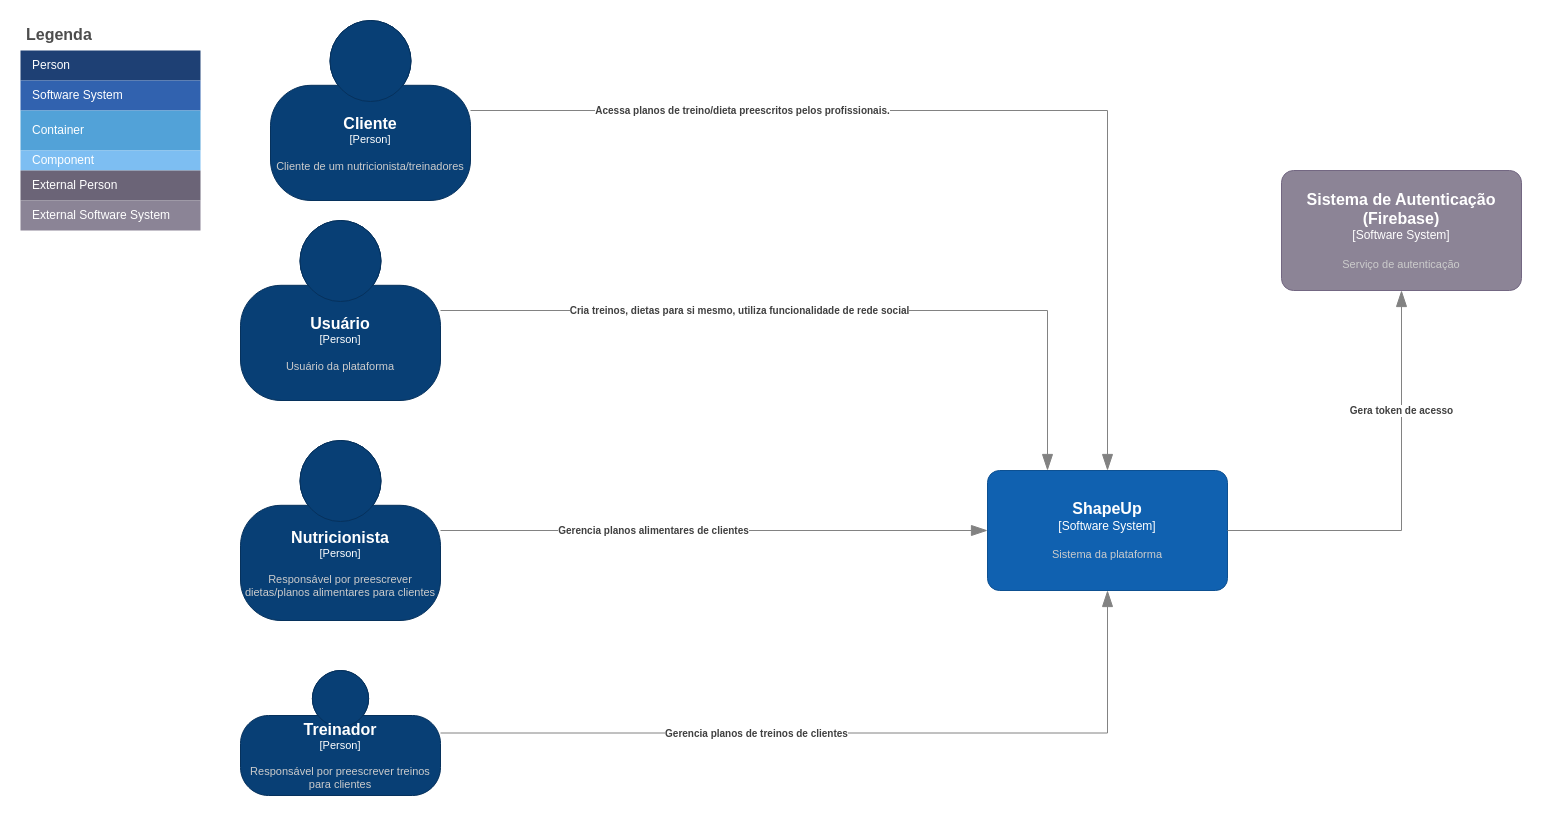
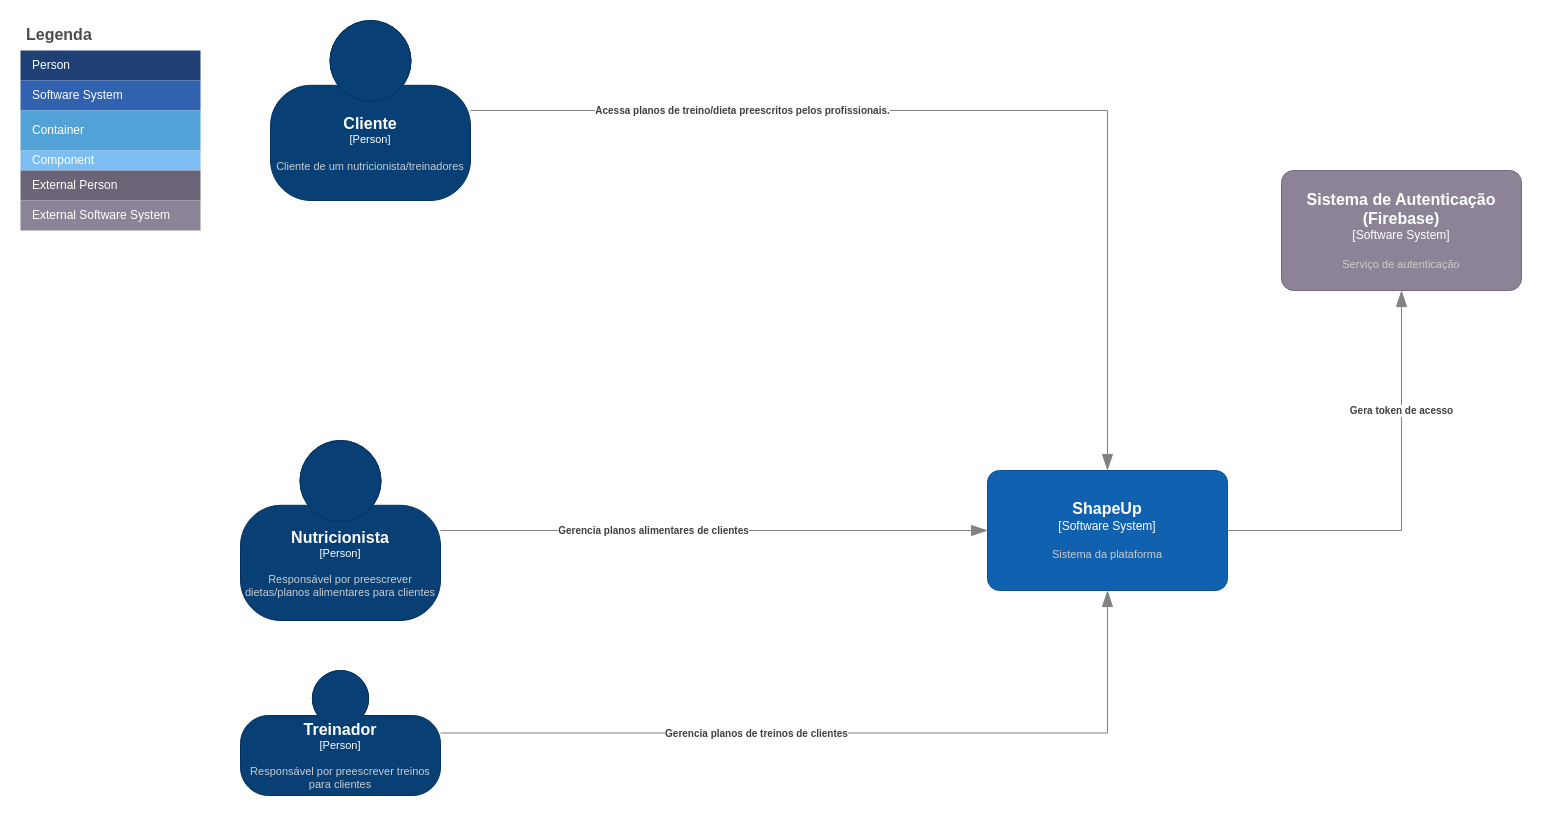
  <mxCell id="0" />
  <mxCell id="1" parent="0" />
- <mxCell id="2" value="&lt;font style=&quot;font-size: 16px&quot;&gt;&lt;b&gt;Usuário&lt;/b&gt;&lt;/font&gt;&lt;div&gt;[Person]&lt;/div&gt;&lt;br&gt;&lt;div&gt;&lt;font style=&quot;font-size: 11px&quot;&gt;&lt;font color=&quot;#cccccc&quot;&gt;Usuário da plataforma&lt;/font&gt;&lt;/div&gt;" style="html=1;fontSize=11;dashed=0;whiteSpace=wrap;fillColor=#083F75;strokeColor=#06315C;fontColor=#ffffff;shape=mxgraph.c4.person2;align=center;metaEdit=1;points=[[0.5,0,0],[1,0.5,0],[1,0.75,0],[0.75,1,0],[0.5,1,0],[0.25,1,0],[0,0.75,0],[0,0.5,0]];resizable=0;" parent="1" vertex="1"><mxGeometry x="240" y="220" width="200" height="180" as="geometry" /></mxCell>
  <mxCell id="3" value="&lt;font style=&quot;font-size: 16px&quot;&gt;&lt;b&gt;Nutricionista&lt;/b&gt;&lt;/font&gt;&lt;div&gt;[Person]&lt;/div&gt;&lt;br&gt;&lt;div&gt;&lt;font style=&quot;font-size: 11px&quot;&gt;&lt;font color=&quot;#cccccc&quot;&gt;Responsável por preescrever dietas/planos alimentares para clientes&lt;/font&gt;&lt;/div&gt;" style="html=1;fontSize=11;dashed=0;whiteSpace=wrap;fillColor=#083F75;strokeColor=#06315C;fontColor=#ffffff;shape=mxgraph.c4.person2;align=center;metaEdit=1;points=[[0.5,0,0],[1,0.5,0],[1,0.75,0],[0.75,1,0],[0.5,1,0],[0.25,1,0],[0,0.75,0],[0,0.5,0]];resizable=0;" parent="1" vertex="1"><mxGeometry x="240" y="440" width="200" height="180" as="geometry" /></mxCell>
  <mxCell id="4" value="&lt;font style=&quot;font-size: 16px&quot;&gt;&lt;b&gt;Treinador&lt;/b&gt;&lt;/font&gt;&lt;div&gt;[Person]&lt;/div&gt;&lt;br&gt;&lt;div&gt;&lt;font style=&quot;font-size: 11px&quot;&gt;&lt;font color=&quot;#cccccc&quot;&gt;Responsável por preescrever treinos para clientes&lt;/font&gt;&lt;/div&gt;" style="html=1;fontSize=11;dashed=0;whiteSpace=wrap;fillColor=#083F75;strokeColor=#06315C;fontColor=#ffffff;shape=mxgraph.c4.person2;align=center;metaEdit=1;points=[[0.5,0,0],[1,0.5,0],[1,0.75,0],[0.75,1,0],[0.5,1,0],[0.25,1,0],[0,0.75,0],[0,0.5,0]];resizable=0;" parent="1" vertex="1"><mxGeometry x="240" y="670" width="200" height="125" as="geometry" /></mxCell>
  <mxCell id="5" value="&lt;font style=&quot;font-size: 16px&quot;&gt;&lt;b&gt;Cliente&lt;/b&gt;&lt;/font&gt;&lt;div&gt;[Person]&lt;/div&gt;&lt;br&gt;&lt;div&gt;&lt;font style=&quot;font-size: 11px&quot;&gt;&lt;font color=&quot;#cccccc&quot;&gt;Cliente de um nutricionista/treinadores&lt;/font&gt;&lt;/div&gt;" style="html=1;fontSize=11;dashed=0;whiteSpace=wrap;fillColor=#083F75;strokeColor=#06315C;fontColor=#ffffff;shape=mxgraph.c4.person2;align=center;metaEdit=1;points=[[0.5,0,0],[1,0.5,0],[1,0.75,0],[0.75,1,0],[0.5,1,0],[0.25,1,0],[0,0.75,0],[0,0.5,0]];resizable=0;" parent="1" vertex="1"><mxGeometry x="270" y="20" width="200" height="180" as="geometry" /></mxCell>
  <mxCell id="6" value="&lt;font style=&quot;font-size: 16px&quot;&gt;&lt;b&gt;Sistema de Autenticação (Firebase)&lt;/b&gt;&lt;/font&gt;&lt;div&gt;[Software System]&lt;/div&gt;&lt;br&gt;&lt;div&gt;&lt;font style=&quot;font-size: 11px&quot;&gt;&lt;font color=&quot;#cccccc&quot;&gt;Serviço de autenticação&lt;/font&gt;&lt;/div&gt;" style="rounded=1;whiteSpace=wrap;html=1;labelBackgroundColor=none;fillColor=#8C8496;fontColor=#ffffff;align=center;arcSize=10;strokeColor=#736782;metaEdit=1;resizable=0;points=[[0.25,0,0],[0.5,0,0],[0.75,0,0],[1,0.25,0],[1,0.5,0],[1,0.75,0],[0.75,1,0],[0.5,1,0],[0.25,1,0],[0,0.75,0],[0,0.5,0],[0,0.25,0]];" parent="1" vertex="1"><mxGeometry x="1281" y="170" width="240" height="120" as="geometry" /></mxCell>
  <mxCell id="7" value="&lt;font style=&quot;font-size: 16px&quot;&gt;&lt;b&gt;ShapeUp&lt;/b&gt;&lt;/font&gt;&lt;div&gt;[Software System]&lt;/div&gt;&lt;br&gt;&lt;div&gt;&lt;font style=&quot;font-size: 11px&quot;&gt;&lt;font color=&quot;#cccccc&quot;&gt;Sistema da plataforma&lt;/font&gt;&lt;/div&gt;" style="rounded=1;whiteSpace=wrap;html=1;labelBackgroundColor=none;fillColor=#1061B0;fontColor=#ffffff;align=center;arcSize=10;strokeColor=#0D5091;metaEdit=1;resizable=0;points=[[0.25,0,0],[0.5,0,0],[0.75,0,0],[1,0.25,0],[1,0.5,0],[1,0.75,0],[0.75,1,0],[0.5,1,0],[0.25,1,0],[0,0.75,0],[0,0.5,0],[0,0.25,0]];" parent="1" vertex="1"><mxGeometry x="987" y="470" width="240" height="120" as="geometry" /></mxCell>
  <mxCell id="8" value="Legenda" style="shape=table;startSize=30;container=1;collapsible=0;childLayout=tableLayout;fontSize=16;align=left;verticalAlign=top;fillColor=none;strokeColor=none;fontColor=#4D4D4D;fontStyle=1;spacingLeft=6;spacing=0;resizable=0;" parent="1" vertex="1"><mxGeometry y="20" width="180" height="210" as="geometry" x="20" /></mxCell>
  <mxCell id="9" value="" style="shape=tableRow;horizontal=0;startSize=0;swimlaneHead=0;swimlaneBody=0;strokeColor=inherit;top=0;left=0;bottom=0;right=0;collapsible=0;dropTarget=0;fillColor=none;points=[[0,0.5],[1,0.5]];portConstraint=eastwest;fontSize=12;" parent="8" vertex="1"><mxGeometry y="30" width="180" height="30" as="geometry" /></mxCell>
  <mxCell id="10" value="Person" style="shape=partialRectangle;html=1;whiteSpace=wrap;connectable=0;strokeColor=inherit;overflow=hidden;fillColor=#1E4074;top=0;left=0;bottom=0;right=0;pointerEvents=1;fontSize=12;align=left;fontColor=#FFFFFF;gradientColor=none;spacingLeft=10;spacingRight=4;" parent="9" vertex="1"><mxGeometry width="180" height="30" as="geometry"><mxRectangle width="180" height="30" as="alternateBounds" /></mxGeometry></mxCell>
  <mxCell id="11" value="" style="shape=tableRow;horizontal=0;startSize=0;swimlaneHead=0;swimlaneBody=0;strokeColor=inherit;top=0;left=0;bottom=0;right=0;collapsible=0;dropTarget=0;fillColor=none;points=[[0,0.5],[1,0.5]];portConstraint=eastwest;fontSize=12;" parent="8" vertex="1"><mxGeometry y="60" width="180" height="30" as="geometry" /></mxCell>
  <mxCell id="12" value="Software System" style="shape=partialRectangle;html=1;whiteSpace=wrap;connectable=0;strokeColor=inherit;overflow=hidden;fillColor=#3162AF;top=0;left=0;bottom=0;right=0;pointerEvents=1;fontSize=12;align=left;fontColor=#FFFFFF;gradientColor=none;spacingLeft=10;spacingRight=4;" parent="11" vertex="1"><mxGeometry width="180" height="30" as="geometry"><mxRectangle width="180" height="30" as="alternateBounds" /></mxGeometry></mxCell>
  <mxCell id="13" value="" style="shape=tableRow;horizontal=0;startSize=0;swimlaneHead=0;swimlaneBody=0;strokeColor=inherit;top=0;left=0;bottom=0;right=0;collapsible=0;dropTarget=0;fillColor=none;points=[[0,0.5],[1,0.5]];portConstraint=eastwest;fontSize=12;" parent="8" vertex="1"><mxGeometry y="90" width="180" height="40" as="geometry" /></mxCell>
  <mxCell id="14" value="Container" style="shape=partialRectangle;html=1;whiteSpace=wrap;connectable=0;strokeColor=inherit;overflow=hidden;fillColor=#52a2d8;top=0;left=0;bottom=0;right=0;pointerEvents=1;fontSize=12;align=left;fontColor=#FFFFFF;gradientColor=none;spacingLeft=10;spacingRight=4;" parent="13" vertex="1"><mxGeometry width="180" height="40" as="geometry"><mxRectangle width="180" height="40" as="alternateBounds" /></mxGeometry></mxCell>
  <mxCell id="15" value="" style="shape=tableRow;horizontal=0;startSize=0;swimlaneHead=0;swimlaneBody=0;strokeColor=inherit;top=0;left=0;bottom=0;right=0;collapsible=0;dropTarget=0;fillColor=none;points=[[0,0.5],[1,0.5]];portConstraint=eastwest;fontSize=12;" parent="8" vertex="1"><mxGeometry y="130" width="180" height="20" as="geometry" /></mxCell>
  <mxCell id="16" value="Component" style="shape=partialRectangle;html=1;whiteSpace=wrap;connectable=0;strokeColor=inherit;overflow=hidden;fillColor=#7dbef2;top=0;left=0;bottom=0;right=0;pointerEvents=1;fontSize=12;align=left;fontColor=#FFFFFF;gradientColor=none;spacingLeft=10;spacingRight=4;" parent="15" vertex="1"><mxGeometry width="180" height="20" as="geometry"><mxRectangle width="180" height="20" as="alternateBounds" /></mxGeometry></mxCell>
  <mxCell id="17" value="" style="shape=tableRow;horizontal=0;startSize=0;swimlaneHead=0;swimlaneBody=0;strokeColor=inherit;top=0;left=0;bottom=0;right=0;collapsible=0;dropTarget=0;fillColor=none;points=[[0,0.5],[1,0.5]];portConstraint=eastwest;fontSize=12;" parent="8" vertex="1"><mxGeometry y="150" width="180" height="30" as="geometry" /></mxCell>
  <mxCell id="18" value="External Person" style="shape=partialRectangle;html=1;whiteSpace=wrap;connectable=0;strokeColor=inherit;overflow=hidden;fillColor=#6b6477;top=0;left=0;bottom=0;right=0;pointerEvents=1;fontSize=12;align=left;fontColor=#FFFFFF;gradientColor=none;spacingLeft=10;spacingRight=4;" parent="17" vertex="1"><mxGeometry width="180" height="30" as="geometry"><mxRectangle width="180" height="30" as="alternateBounds" /></mxGeometry></mxCell>
  <mxCell id="19" value="" style="shape=tableRow;horizontal=0;startSize=0;swimlaneHead=0;swimlaneBody=0;strokeColor=inherit;top=0;left=0;bottom=0;right=0;collapsible=0;dropTarget=0;fillColor=none;points=[[0,0.5],[1,0.5]];portConstraint=eastwest;fontSize=12;" parent="8" vertex="1"><mxGeometry y="180" width="180" height="30" as="geometry" /></mxCell>
  <mxCell id="20" value="External Software System" style="shape=partialRectangle;html=1;whiteSpace=wrap;connectable=0;strokeColor=inherit;overflow=hidden;fillColor=#8b8496;top=0;left=0;bottom=0;right=0;pointerEvents=1;fontSize=12;align=left;fontColor=#FFFFFF;gradientColor=none;spacingLeft=10;spacingRight=4;" parent="19" vertex="1"><mxGeometry width="180" height="30" as="geometry"><mxRectangle width="180" height="30" as="alternateBounds" /></mxGeometry></mxCell>
  <mxCell id="21" value="&lt;div style=&quot;text-align: left&quot;&gt;&lt;div style=&quot;text-align: center&quot;&gt;&lt;b&gt;Gerencia planos de treinos de clientes&lt;/b&gt;&lt;/div&gt;" style="endArrow=blockThin;html=1;fontSize=10;fontColor=#404040;strokeWidth=1;endFill=1;strokeColor=#828282;elbow=vertical;metaEdit=1;endSize=14;startSize=14;jumpStyle=arc;jumpSize=16;rounded=0;edgeStyle=orthogonalEdgeStyle;exitX=1;exitY=0.5;exitDx=0;exitDy=0;exitPerimeter=0;entryX=0.5;entryY=1;entryDx=0;entryDy=0;entryPerimeter=0;" parent="1" source="4" target="7" edge="1"><mxGeometry x="-0.22" width="240" relative="1" as="geometry"><mxPoint x="570" y="760" as="sourcePoint" /><mxPoint x="810" y="760" as="targetPoint" /><mxPoint as="offset" /></mxGeometry></mxCell>
  <mxCell id="22" value="&lt;div style=&quot;text-align: left&quot;&gt;&lt;div style=&quot;text-align: center&quot;&gt;&lt;b&gt;Gerencia planos alimentares de clientes&lt;/b&gt;&lt;/div&gt;" style="endArrow=blockThin;html=1;fontSize=10;fontColor=#404040;strokeWidth=1;endFill=1;strokeColor=#828282;elbow=vertical;metaEdit=1;endSize=14;startSize=14;jumpStyle=arc;jumpSize=16;rounded=0;edgeStyle=orthogonalEdgeStyle;exitX=1;exitY=0.5;exitDx=0;exitDy=0;exitPerimeter=0;entryX=0;entryY=0.5;entryDx=0;entryDy=0;entryPerimeter=0;" parent="1" source="3" target="7" edge="1"><mxGeometry x="-0.22" width="240" relative="1" as="geometry"><mxPoint x="450" y="770" as="sourcePoint" /><mxPoint x="850" y="580" as="targetPoint" /><mxPoint as="offset" /></mxGeometry></mxCell>
- <mxCell id="23" value="&lt;div style=&quot;text-align: left&quot;&gt;&lt;div style=&quot;text-align: center&quot;&gt;&lt;b&gt;Cria treinos, dietas para si mesmo, utiliza funcionalidade de rede social&lt;/b&gt;&lt;/div&gt;" style="endArrow=blockThin;html=1;fontSize=10;fontColor=#404040;strokeWidth=1;endFill=1;strokeColor=#828282;elbow=vertical;metaEdit=1;endSize=14;startSize=14;jumpStyle=arc;jumpSize=16;rounded=0;edgeStyle=orthogonalEdgeStyle;exitX=1;exitY=0.5;exitDx=0;exitDy=0;exitPerimeter=0;entryX=0.25;entryY=0;entryDx=0;entryDy=0;entryPerimeter=0;" parent="1" source="2" target="7" edge="1"><mxGeometry x="-0.22" width="240" relative="1" as="geometry"><mxPoint x="470" y="370" as="sourcePoint" /><mxPoint x="1017" y="370" as="targetPoint" /><mxPoint as="offset" /></mxGeometry></mxCell>
  <mxCell id="24" value="&lt;div style=&quot;text-align: left&quot;&gt;&lt;div style=&quot;text-align: center&quot;&gt;&lt;b&gt;Acessa planos de treino/dieta preescritos pelos profissionais.&lt;/b&gt;&lt;/div&gt;" style="endArrow=blockThin;html=1;fontSize=10;fontColor=#404040;strokeWidth=1;endFill=1;strokeColor=#828282;elbow=vertical;metaEdit=1;endSize=14;startSize=14;jumpStyle=arc;jumpSize=16;rounded=0;edgeStyle=orthogonalEdgeStyle;exitX=1;exitY=0.5;exitDx=0;exitDy=0;exitPerimeter=0;entryX=0.5;entryY=0;entryDx=0;entryDy=0;entryPerimeter=0;" parent="1" source="5" target="7" edge="1"><mxGeometry x="-0.455" width="240" relative="1" as="geometry"><mxPoint x="450" y="320" as="sourcePoint" /><mxPoint x="1057" y="480" as="targetPoint" /><mxPoint as="offset" /></mxGeometry></mxCell>
  <mxCell id="25" value="&lt;div style=&quot;text-align: left&quot;&gt;&lt;div style=&quot;text-align: center&quot;&gt;&lt;b&gt;Gera token de acesso&lt;/b&gt;&lt;/div&gt;" style="endArrow=blockThin;html=1;fontSize=10;fontColor=#404040;strokeWidth=1;endFill=1;strokeColor=#828282;elbow=vertical;metaEdit=1;endSize=14;startSize=14;jumpStyle=arc;jumpSize=16;rounded=0;edgeStyle=orthogonalEdgeStyle;exitX=1;exitY=0.5;exitDx=0;exitDy=0;exitPerimeter=0;entryX=0.5;entryY=1;entryDx=0;entryDy=0;entryPerimeter=0;" parent="1" source="7" target="6" edge="1"><mxGeometry x="0.42" width="240" relative="1" as="geometry"><mxPoint x="1390" y="510" as="sourcePoint" /><mxPoint x="1630" y="510" as="targetPoint" /><mxPoint as="offset" /></mxGeometry></mxCell>
